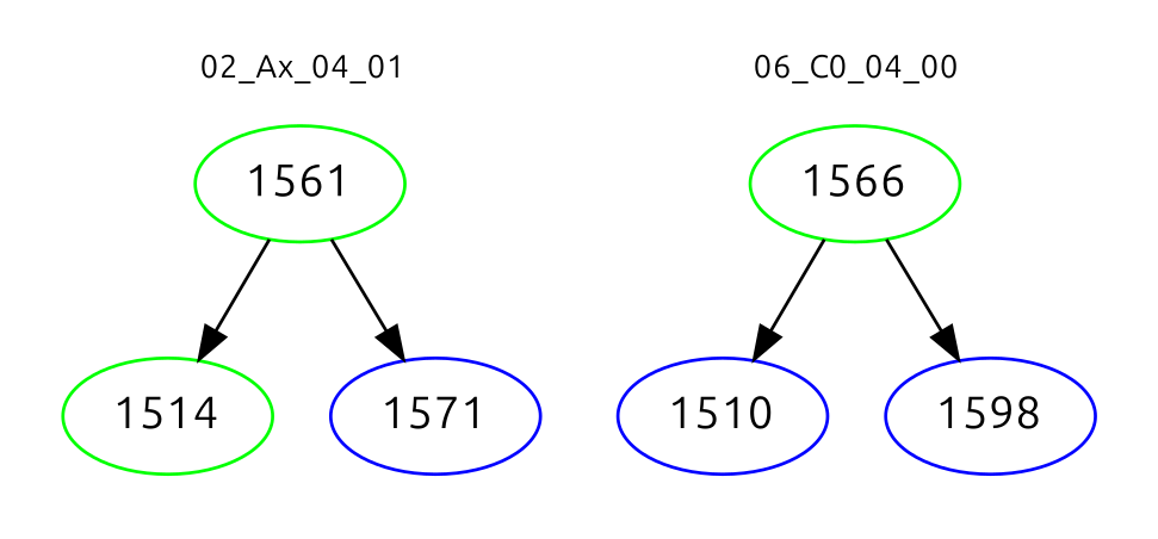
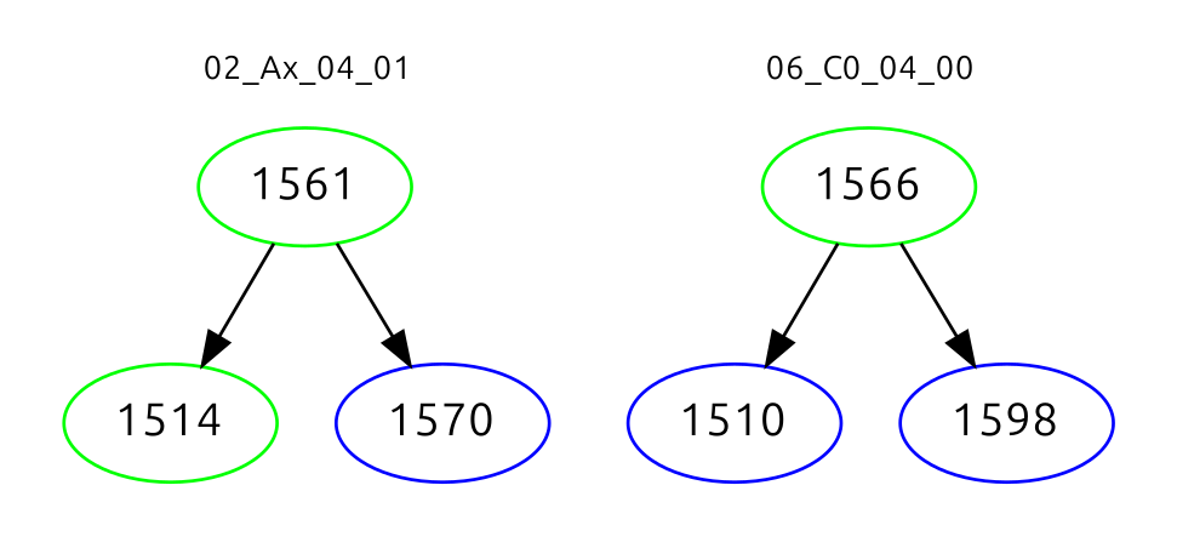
  digraph {
    fontname=Ubuntu
    node [color=green fontname=Ubuntu]
    edge [color=black fontname=Ubuntu]
    n1 [label=1561]
    n2 [label=1514]
-   n3 [color=blue label=1571]
+   n3 [color=blue label=1570]
    n4 [label=1566]
    n5 [color=blue label=1510]
    n6 [color=blue label=1598]
    subgraph cluster_1 {
      color=white
      fontsize=10
      label="02_Ax_04_01"
      n1
      n2
      n3
    }
    subgraph cluster_2 {
      color=white
      fontsize=10
      label="06_C0_04_00"
      n4
      n5
      n6
    }
    n1 -> n2
    n1 -> n3
    n4 -> n5
    n4 -> n6
  }
